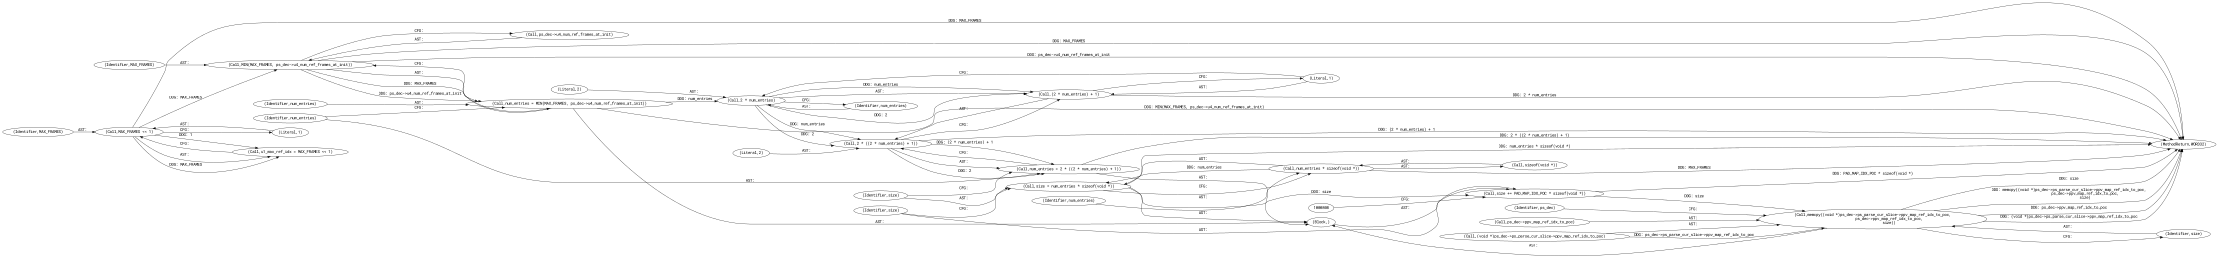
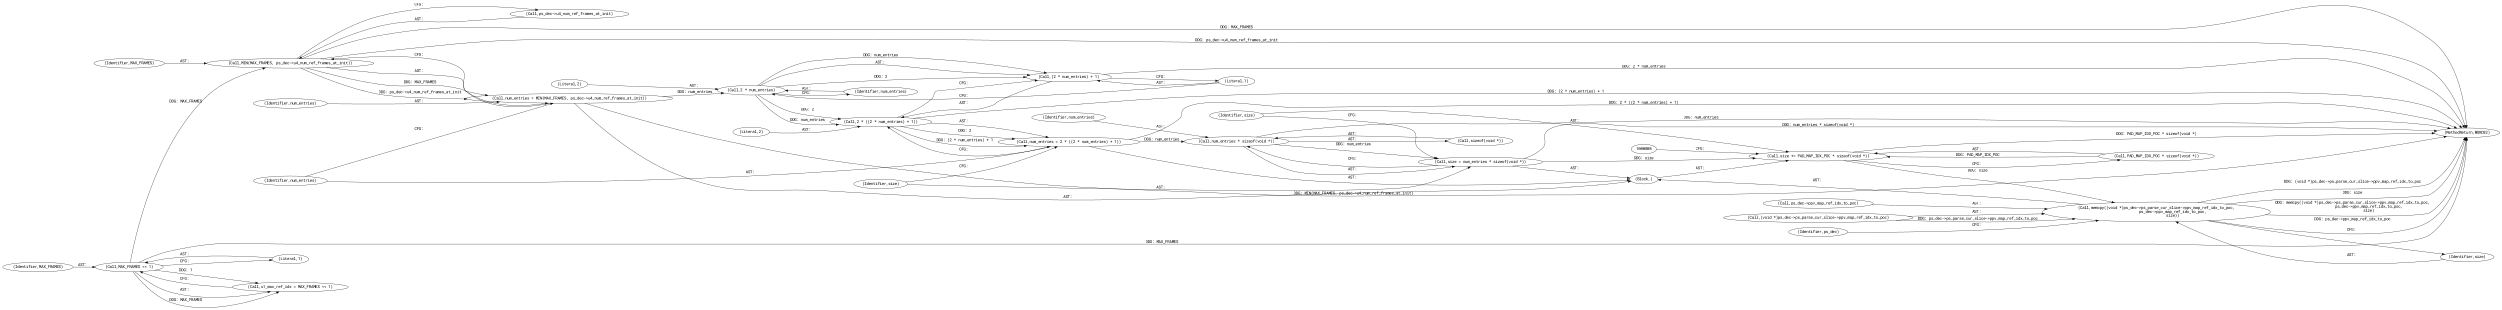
  digraph {
    fontname="Roboto Mono"
    rankdir=LR
    node [fontname="Roboto Mono"]
    edge [fontname="Roboto Mono"]
    n1 [label="(Call,MIN(MAX_FRAMES, ps_dec->u4_num_ref_frames_at_init))"]
    n2 [label="(Call,num_entries = MIN(MAX_FRAMES, ps_dec->u4_num_ref_frames_at_init))"]
    n3 [label="(Call,ps_dec->u4_num_ref_frames_at_init)"]
    n4 [label="(MethodReturn,WORD32)"]
    n5 [label="(Call,2 * num_entries)"]
    n6 [label="(Block,)"]
    n7 [label="(Call,MAX_FRAMES << 1)"]
    n8 [label="(Literal,1)"]
    n9 [label="(Call,u1_max_ref_idx = MAX_FRAMES << 1)"]
    n10 [label="(Call,2 * ((2 * num_entries) + 1))"]
    n11 [label="(Call,(2 * num_entries) + 1)"]
    n12 [label="(Identifier,num_entries)"]
    n13 [label="(Call,size += PAD_MAP_IDX_POC * sizeof(void *))"]
    n14 [label="(Call,num_entries = 2 * ((2 * num_entries) + 1))"]
    n15 [label="(Literal,1)"]
    n16 [label="(Call,num_entries * sizeof(void *))"]
    n17 [label="(Call,size = num_entries * sizeof(void *))"]
    n18 [label="(Call,sizeof(void *))"]
    n19 [label="(Call,memcpy((void *)ps_dec->ps_parse_cur_slice->ppv_map_ref_idx_to_poc,\n               ps_dec->ppv_map_ref_idx_to_poc,\n               size))"]
+   n20 [label="(Call,PAD_MAP_IDX_POC * sizeof(void *))"]
    n21 [label="(Identifier,size)"]
    n22 [label="(Literal,2)"]
    n23 [label="(Identifier,num_entries)"]
    n24 [label="(Identifier,ps_dec)"]
    n25 [label="(Call,ps_dec->ppv_map_ref_idx_to_poc)"]
    n26 [label="(Identifier,num_entries)"]
    n27 [label="(Literal,2)"]
    n28 [label="(Identifier,MAX_FRAMES)"]
    n29 [label="(Call,(void *)ps_dec->ps_parse_cur_slice->ppv_map_ref_idx_to_poc)"]
    n30 [label="(Identifier,size)"]
    n31 [label="(Identifier,num_entries)"]
    n32 [label="(Identifier,size)"]
    n33 [label="(Identifier,MAX_FRAMES)"]
    1000808
    n1 -> n2 [label="AST: "]
    n1 -> n2 [label="DDG: MAX_FRAMES"]
    n1 -> n2 [label="DDG: ps_dec->u4_num_ref_frames_at_init"]
    n1 -> n3 [label="CFG: "]
    n1 -> n4 [label="DDG: MAX_FRAMES"]
    n1 -> n4 [label="DDG: ps_dec->u4_num_ref_frames_at_init"]
    n2 -> n1 [label="CFG: "]
    n2 -> n4 [label="DDG: MIN(MAX_FRAMES, ps_dec->u4_num_ref_frames_at_init)"]
    n2 -> n5 [label="DDG: num_entries"]
    n2 -> n6 [label="AST: "]
    n3 -> n1 [label="AST: "]
    n5 -> n10 [label="DDG: 2"]
    n5 -> n10 [label="DDG: num_entries"]
    n5 -> n11 [label="AST: "]
    n5 -> n11 [label="DDG: 2"]
    n5 -> n11 [label="DDG: num_entries"]
    n5 -> n12 [label="CFG: "]
    n6 -> n13 [label="AST: "]
    n7 -> n1 [label="DDG: MAX_FRAMES"]
    n7 -> n4 [label="DDG: MAX_FRAMES"]
    n7 -> n8 [label="CFG: "]
    n7 -> n9 [label="AST: "]
    n7 -> n9 [label="DDG: MAX_FRAMES"]
    n7 -> n9 [label="DDG: 1"]
    n8 -> n7 [label="AST: "]
    n9 -> n7 [label="CFG: "]
    n10 -> n4 [label="DDG: (2 * num_entries) + 1"]
    n10 -> n11 [label="CFG: "]
    n10 -> n14 [label="AST: "]
    n10 -> n14 [label="DDG: 2"]
    n10 -> n14 [label="DDG: (2 * num_entries) + 1"]
    n11 -> n4 [label="DDG: 2 * num_entries"]
    n11 -> n10 [label="AST: "]
    n11 -> n15 [label="CFG: "]
    n12 -> n5 [label="AST: "]
    n13 -> n4 [label="DDG: PAD_MAP_IDX_POC * sizeof(void *)"]
    n13 -> n19 [label="DDG: size"]
+   n13 -> n20 [label="CFG: "]
    n14 -> n4 [label="DDG: 2 * ((2 * num_entries) + 1)"]
    n14 -> n6 [label="AST: "]
    n14 -> n10 [label="CFG: "]
+   n14 -> n16 [label="DDG: num_entries"]
    n15 -> n5 [label="CFG: "]
    n15 -> n11 [label="AST: "]
-   n16 -> n4 [label="DDG: MAX_FRAMES"]
+   n16 -> n4 [label="DDG: num_entries"]
    n16 -> n17 [label="AST: "]
    n16 -> n17 [label="DDG: num_entries"]
    n16 -> n18 [label="AST: "]
    n17 -> n4 [label="DDG: num_entries * sizeof(void *)"]
    n17 -> n6 [label="AST: "]
    n17 -> n13 [label="DDG: size"]
    n17 -> n16 [label="CFG: "]
    n18 -> n16 [label="AST: "]
    n19 -> n4 [label="DDG: (void *)ps_dec->ps_parse_cur_slice->ppv_map_ref_idx_to_poc"]
    n19 -> n4 [label="DDG: size"]
    n19 -> n4 [label="DDG: memcpy((void *)ps_dec->ps_parse_cur_slice->ppv_map_ref_idx_to_poc,\n               ps_dec->ppv_map_ref_idx_to_poc,\n               size)"]
    n19 -> n4 [label="DDG: ps_dec->ppv_map_ref_idx_to_poc"]
    n19 -> n6 [label="AST: "]
    n19 -> n21 [label="CFG: "]
+   n20 -> n13 [label="AST: "]
+   n20 -> n13 [label="DDG: PAD_MAP_IDX_POC"]
    n21 -> n19 [label="AST: "]
    n22 -> n5 [label="AST: "]
    n23 -> n16 [label="AST: "]
    n24 -> n19 [label="CFG: "]
    n25 -> n19 [label="AST: "]
    n26 -> n2 [label="AST: "]
    n27 -> n10 [label="AST: "]
    n28 -> n7 [label="AST: "]
    n29 -> n19 [label="AST: "]
    n29 -> n19 [label="DDG: ps_dec->ps_parse_cur_slice->ppv_map_ref_idx_to_poc"]
    n30 -> n13 [label="AST: "]
    n30 -> n17 [label="CFG: "]
    n31 -> n2 [label="CFG: "]
    n31 -> n14 [label="AST: "]
    n32 -> n14 [label="CFG: "]
    n32 -> n17 [label="AST: "]
    n33 -> n1 [label="AST: "]
    1000808 -> n13 [label="CFG: "]
  }
